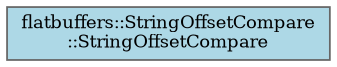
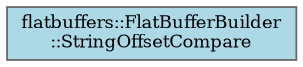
  digraph {
    rankdir=LR
    fontname="DejaVu Serif"
-   n1 [color=grey40 fillcolor=lightblue fontname="DejaVu Serif" fontsize=10 height=0.2 label="flatbuffers::StringOffsetCompare\l::StringOffsetCompare" shape=box style=filled width=0.4]
+   n1 [color=grey40 fillcolor=lightblue fontname="DejaVu Serif" fontsize=10 height=0.2 label="flatbuffers::FlatBufferBuilder\l::StringOffsetCompare" shape=box style=filled width=0.4]
  }
